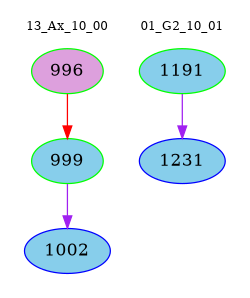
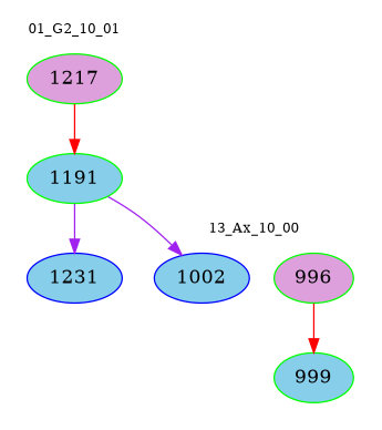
  digraph {
    node [color=green fillcolor=skyblue style=filled]
    edge [color=purple]
    n1 [label=999]
    n2 [fillcolor=plum label=996]
    n3 [color=blue label=1002]
+   n4 [fillcolor=plum label=1217]
    n5 [label=1191]
    n6 [color=blue label=1231]
    subgraph cluster_1 {
      color=white
      fontsize=10
      label="13_Ax_10_00"
      n1
      n2
      n3
    }
    subgraph cluster_2 {
      color=white
      fontsize=10
      label="01_G2_10_01"
+     n4
      n5
      n6
    }
-   n1 -> n3
+   n5 -> n3
    n2 -> n1 [color=red]
+   n4 -> n5 [color=red]
    n5 -> n6
  }
